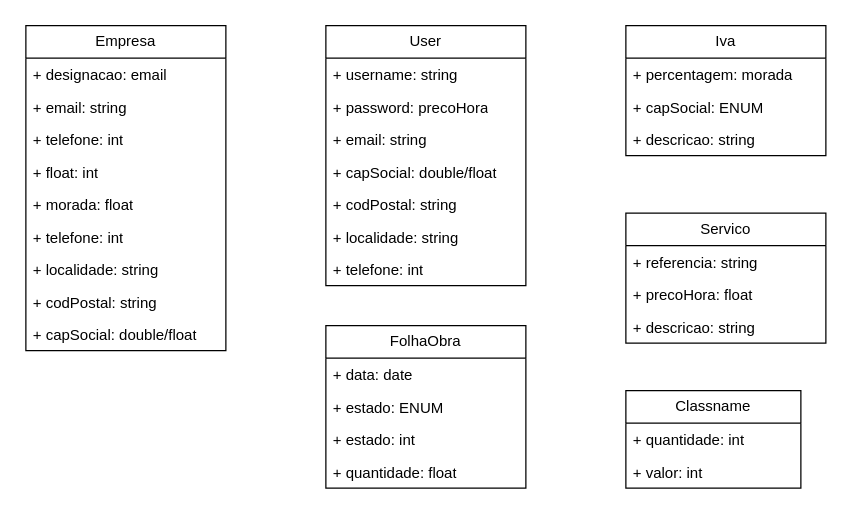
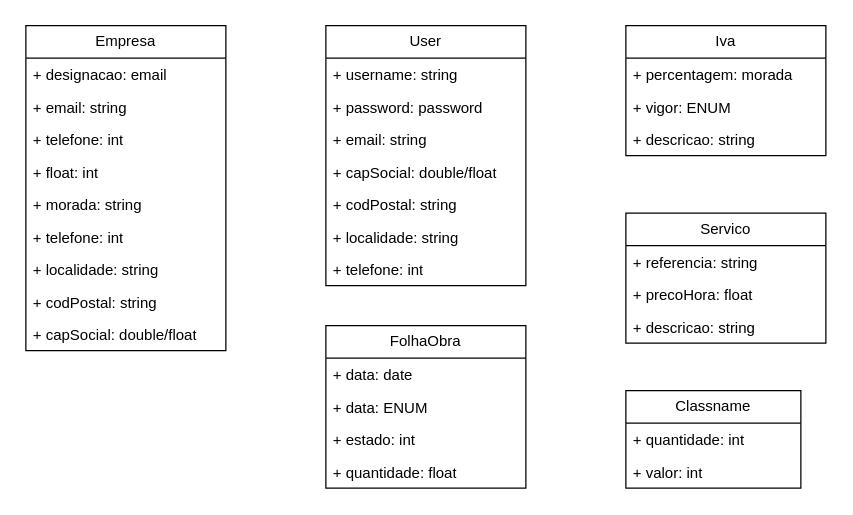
  <mxCell id="0" />
  <mxCell id="1" parent="0" />
  <mxCell id="2" value="Empresa" style="swimlane;fontStyle=0;childLayout=stackLayout;horizontal=1;startSize=26;fillColor=none;horizontalStack=0;resizeParent=1;resizeParentMax=0;resizeLast=0;collapsible=1;marginBottom=0;whiteSpace=wrap;html=1;resizable=1;resizeHeight=1;resizeWidth=1;" parent="1" vertex="1"><mxGeometry x="20" y="20" width="160" height="260" as="geometry"><mxRectangle x="350" y="250" width="100" height="30" as="alternateBounds" /></mxGeometry></mxCell>
  <mxCell id="3" value="+ designacao: email" style="text;strokeColor=none;fillColor=none;align=left;verticalAlign=top;spacingLeft=4;spacingRight=4;overflow=hidden;rotatable=0;points=[[0,0.5],[1,0.5]];portConstraint=eastwest;whiteSpace=wrap;html=1;" parent="2" vertex="1"><mxGeometry y="26" width="160" height="26" as="geometry" /></mxCell>
  <mxCell id="4" value="+ email: string" style="text;strokeColor=none;fillColor=none;align=left;verticalAlign=top;spacingLeft=4;spacingRight=4;overflow=hidden;rotatable=0;points=[[0,0.5],[1,0.5]];portConstraint=eastwest;whiteSpace=wrap;html=1;" parent="2" vertex="1"><mxGeometry y="52" width="160" height="26" as="geometry" /></mxCell>
  <mxCell id="5" value="+ telefone: int" style="text;strokeColor=none;fillColor=none;align=left;verticalAlign=top;spacingLeft=4;spacingRight=4;overflow=hidden;rotatable=0;points=[[0,0.5],[1,0.5]];portConstraint=eastwest;whiteSpace=wrap;html=1;" parent="2" vertex="1"><mxGeometry y="78" width="160" height="26" as="geometry" /></mxCell>
  <mxCell id="6" value="+ float: int" style="text;strokeColor=none;fillColor=none;align=left;verticalAlign=top;spacingLeft=4;spacingRight=4;overflow=hidden;rotatable=0;points=[[0,0.5],[1,0.5]];portConstraint=eastwest;whiteSpace=wrap;html=1;" parent="2" vertex="1"><mxGeometry y="104" width="160" height="26" as="geometry" /></mxCell>
- <mxCell id="7" value="+ morada: float&lt;br&gt;" style="text;strokeColor=none;fillColor=none;align=left;verticalAlign=top;spacingLeft=4;spacingRight=4;overflow=hidden;rotatable=0;points=[[0,0.5],[1,0.5]];portConstraint=eastwest;whiteSpace=wrap;html=1;" parent="2" vertex="1"><mxGeometry y="130" width="160" height="26" as="geometry" /></mxCell>
+ <mxCell id="7" value="+ morada: string&lt;br&gt;" style="text;strokeColor=none;fillColor=none;align=left;verticalAlign=top;spacingLeft=4;spacingRight=4;overflow=hidden;rotatable=0;points=[[0,0.5],[1,0.5]];portConstraint=eastwest;whiteSpace=wrap;html=1;" parent="2" vertex="1"><mxGeometry y="130" width="160" height="26" as="geometry" /></mxCell>
  <mxCell id="8" value="+ telefone: int" style="text;strokeColor=none;fillColor=none;align=left;verticalAlign=top;spacingLeft=4;spacingRight=4;overflow=hidden;rotatable=0;points=[[0,0.5],[1,0.5]];portConstraint=eastwest;whiteSpace=wrap;html=1;" parent="2" vertex="1"><mxGeometry y="156" width="160" height="26" as="geometry" /></mxCell>
  <mxCell id="9" value="+ localidade: string" style="text;strokeColor=none;fillColor=none;align=left;verticalAlign=top;spacingLeft=4;spacingRight=4;overflow=hidden;rotatable=0;points=[[0,0.5],[1,0.5]];portConstraint=eastwest;whiteSpace=wrap;html=1;" parent="2" vertex="1"><mxGeometry y="182" width="160" height="26" as="geometry" /></mxCell>
  <mxCell id="10" value="+ codPostal: string" style="text;strokeColor=none;fillColor=none;align=left;verticalAlign=top;spacingLeft=4;spacingRight=4;overflow=hidden;rotatable=0;points=[[0,0.5],[1,0.5]];portConstraint=eastwest;whiteSpace=wrap;html=1;" parent="2" vertex="1"><mxGeometry y="208" width="160" height="26" as="geometry" /></mxCell>
  <mxCell id="11" value="+ capSocial: double/float" style="text;strokeColor=none;fillColor=none;align=left;verticalAlign=top;spacingLeft=4;spacingRight=4;overflow=hidden;rotatable=0;points=[[0,0.5],[1,0.5]];portConstraint=eastwest;whiteSpace=wrap;html=1;" parent="2" vertex="1"><mxGeometry y="234" width="160" height="26" as="geometry" /></mxCell>
  <mxCell id="12" value="User" style="swimlane;fontStyle=0;childLayout=stackLayout;horizontal=1;startSize=26;fillColor=none;horizontalStack=0;resizeParent=1;resizeParentMax=0;resizeLast=0;collapsible=1;marginBottom=0;whiteSpace=wrap;html=1;resizeWidth=1;resizeHeight=1;" parent="1" vertex="1"><mxGeometry x="260" y="20" width="160" height="208" as="geometry" /></mxCell>
  <mxCell id="13" value="+ username: string" style="text;strokeColor=none;fillColor=none;align=left;verticalAlign=top;spacingLeft=4;spacingRight=4;overflow=hidden;rotatable=0;points=[[0,0.5],[1,0.5]];portConstraint=eastwest;whiteSpace=wrap;html=1;" parent="12" vertex="1"><mxGeometry y="26" width="160" height="26" as="geometry" /></mxCell>
- <mxCell id="14" value="+ password: precoHora" style="text;strokeColor=none;fillColor=none;align=left;verticalAlign=top;spacingLeft=4;spacingRight=4;overflow=hidden;rotatable=0;points=[[0,0.5],[1,0.5]];portConstraint=eastwest;whiteSpace=wrap;html=1;" parent="12" vertex="1"><mxGeometry y="52" width="160" height="26" as="geometry" /></mxCell>
+ <mxCell id="14" value="+ password: password" style="text;strokeColor=none;fillColor=none;align=left;verticalAlign=top;spacingLeft=4;spacingRight=4;overflow=hidden;rotatable=0;points=[[0,0.5],[1,0.5]];portConstraint=eastwest;whiteSpace=wrap;html=1;" parent="12" vertex="1"><mxGeometry y="52" width="160" height="26" as="geometry" /></mxCell>
  <mxCell id="15" value="+ email: string" style="text;strokeColor=none;fillColor=none;align=left;verticalAlign=top;spacingLeft=4;spacingRight=4;overflow=hidden;rotatable=0;points=[[0,0.5],[1,0.5]];portConstraint=eastwest;whiteSpace=wrap;html=1;" parent="12" vertex="1"><mxGeometry y="78" width="160" height="26" as="geometry" /></mxCell>
  <mxCell id="16" value="+ capSocial: double/float" style="text;strokeColor=none;fillColor=none;align=left;verticalAlign=top;spacingLeft=4;spacingRight=4;overflow=hidden;rotatable=0;points=[[0,0.5],[1,0.5]];portConstraint=eastwest;whiteSpace=wrap;html=1;" parent="12" vertex="1"><mxGeometry y="104" width="160" height="26" as="geometry" /></mxCell>
  <mxCell id="17" value="+ codPostal: string" style="text;strokeColor=none;fillColor=none;align=left;verticalAlign=top;spacingLeft=4;spacingRight=4;overflow=hidden;rotatable=0;points=[[0,0.5],[1,0.5]];portConstraint=eastwest;whiteSpace=wrap;html=1;" parent="12" vertex="1"><mxGeometry y="130" width="160" height="26" as="geometry" /></mxCell>
  <mxCell id="18" value="+ localidade: string" style="text;strokeColor=none;fillColor=none;align=left;verticalAlign=top;spacingLeft=4;spacingRight=4;overflow=hidden;rotatable=0;points=[[0,0.5],[1,0.5]];portConstraint=eastwest;whiteSpace=wrap;html=1;" parent="12" vertex="1"><mxGeometry y="156" width="160" height="26" as="geometry" /></mxCell>
  <mxCell id="19" value="+ telefone: int" style="text;strokeColor=none;fillColor=none;align=left;verticalAlign=top;spacingLeft=4;spacingRight=4;overflow=hidden;rotatable=0;points=[[0,0.5],[1,0.5]];portConstraint=eastwest;whiteSpace=wrap;html=1;" parent="12" vertex="1"><mxGeometry y="182" width="160" height="26" as="geometry" /></mxCell>
  <mxCell id="20" value="Iva" style="swimlane;fontStyle=0;childLayout=stackLayout;horizontal=1;startSize=26;fillColor=none;horizontalStack=0;resizeParent=1;resizeParentMax=0;resizeLast=0;collapsible=1;marginBottom=0;whiteSpace=wrap;html=1;" parent="1" vertex="1"><mxGeometry x="500" y="20" width="160" height="104" as="geometry" /></mxCell>
  <mxCell id="21" value="+ percentagem: morada" style="text;strokeColor=none;fillColor=none;align=left;verticalAlign=top;spacingLeft=4;spacingRight=4;overflow=hidden;rotatable=0;points=[[0,0.5],[1,0.5]];portConstraint=eastwest;whiteSpace=wrap;html=1;" parent="20" vertex="1"><mxGeometry y="26" width="160" height="26" as="geometry" /></mxCell>
- <mxCell id="22" value="+ capSocial: ENUM" style="text;strokeColor=none;fillColor=none;align=left;verticalAlign=top;spacingLeft=4;spacingRight=4;overflow=hidden;rotatable=0;points=[[0,0.5],[1,0.5]];portConstraint=eastwest;whiteSpace=wrap;html=1;" parent="20" vertex="1"><mxGeometry y="52" width="160" height="26" as="geometry" /></mxCell>
+ <mxCell id="22" value="+ vigor: ENUM" style="text;strokeColor=none;fillColor=none;align=left;verticalAlign=top;spacingLeft=4;spacingRight=4;overflow=hidden;rotatable=0;points=[[0,0.5],[1,0.5]];portConstraint=eastwest;whiteSpace=wrap;html=1;" parent="20" vertex="1"><mxGeometry y="52" width="160" height="26" as="geometry" /></mxCell>
  <mxCell id="23" value="+ descricao: string" style="text;strokeColor=none;fillColor=none;align=left;verticalAlign=top;spacingLeft=4;spacingRight=4;overflow=hidden;rotatable=0;points=[[0,0.5],[1,0.5]];portConstraint=eastwest;whiteSpace=wrap;html=1;" parent="20" vertex="1"><mxGeometry y="78" width="160" height="26" as="geometry" /></mxCell>
  <mxCell id="24" value="Servico" style="swimlane;fontStyle=0;childLayout=stackLayout;horizontal=1;startSize=26;fillColor=none;horizontalStack=0;resizeParent=1;resizeParentMax=0;resizeLast=0;collapsible=1;marginBottom=0;whiteSpace=wrap;html=1;" parent="1" vertex="1"><mxGeometry x="500" y="170" width="160" height="104" as="geometry" /></mxCell>
  <mxCell id="25" value="+ referencia: string" style="text;strokeColor=none;fillColor=none;align=left;verticalAlign=top;spacingLeft=4;spacingRight=4;overflow=hidden;rotatable=0;points=[[0,0.5],[1,0.5]];portConstraint=eastwest;whiteSpace=wrap;html=1;" parent="24" vertex="1"><mxGeometry y="26" width="160" height="26" as="geometry" /></mxCell>
  <mxCell id="26" value="+ precoHora: float" style="text;strokeColor=none;fillColor=none;align=left;verticalAlign=top;spacingLeft=4;spacingRight=4;overflow=hidden;rotatable=0;points=[[0,0.5],[1,0.5]];portConstraint=eastwest;whiteSpace=wrap;html=1;" parent="24" vertex="1"><mxGeometry y="52" width="160" height="26" as="geometry" /></mxCell>
  <mxCell id="27" value="+ descricao: string" style="text;strokeColor=none;fillColor=none;align=left;verticalAlign=top;spacingLeft=4;spacingRight=4;overflow=hidden;rotatable=0;points=[[0,0.5],[1,0.5]];portConstraint=eastwest;whiteSpace=wrap;html=1;" parent="24" vertex="1"><mxGeometry y="78" width="160" height="26" as="geometry" /></mxCell>
  <mxCell id="28" value="FolhaObra" style="swimlane;fontStyle=0;childLayout=stackLayout;horizontal=1;startSize=26;fillColor=none;horizontalStack=0;resizeParent=1;resizeParentMax=0;resizeLast=0;collapsible=1;marginBottom=0;whiteSpace=wrap;html=1;" parent="1" vertex="1"><mxGeometry x="260" y="260" width="160" height="130" as="geometry" /></mxCell>
  <mxCell id="29" value="+ data: date" style="text;strokeColor=none;fillColor=none;align=left;verticalAlign=top;spacingLeft=4;spacingRight=4;overflow=hidden;rotatable=0;points=[[0,0.5],[1,0.5]];portConstraint=eastwest;whiteSpace=wrap;html=1;" parent="28" vertex="1"><mxGeometry y="26" width="160" height="26" as="geometry" /></mxCell>
- <mxCell id="30" value="+ estado: ENUM" style="text;strokeColor=none;fillColor=none;align=left;verticalAlign=top;spacingLeft=4;spacingRight=4;overflow=hidden;rotatable=0;points=[[0,0.5],[1,0.5]];portConstraint=eastwest;whiteSpace=wrap;html=1;" parent="28" vertex="1"><mxGeometry y="52" width="160" height="26" as="geometry" /></mxCell>
+ <mxCell id="30" value="+ data: ENUM" style="text;strokeColor=none;fillColor=none;align=left;verticalAlign=top;spacingLeft=4;spacingRight=4;overflow=hidden;rotatable=0;points=[[0,0.5],[1,0.5]];portConstraint=eastwest;whiteSpace=wrap;html=1;" parent="28" vertex="1"><mxGeometry y="52" width="160" height="26" as="geometry" /></mxCell>
  <mxCell id="31" value="+ estado: int" style="text;strokeColor=none;fillColor=none;align=left;verticalAlign=top;spacingLeft=4;spacingRight=4;overflow=hidden;rotatable=0;points=[[0,0.5],[1,0.5]];portConstraint=eastwest;whiteSpace=wrap;html=1;" parent="28" vertex="1"><mxGeometry y="78" width="160" height="26" as="geometry" /></mxCell>
  <mxCell id="32" value="+ quantidade: float" style="text;strokeColor=none;fillColor=none;align=left;verticalAlign=top;spacingLeft=4;spacingRight=4;overflow=hidden;rotatable=0;points=[[0,0.5],[1,0.5]];portConstraint=eastwest;whiteSpace=wrap;html=1;" parent="28" vertex="1"><mxGeometry y="104" width="160" height="26" as="geometry" /></mxCell>
  <mxCell id="33" value="Classname" style="swimlane;fontStyle=0;childLayout=stackLayout;horizontal=1;startSize=26;fillColor=none;horizontalStack=0;resizeParent=1;resizeParentMax=0;resizeLast=0;collapsible=1;marginBottom=0;whiteSpace=wrap;html=1;" parent="1" vertex="1"><mxGeometry x="500" y="312" width="140" height="78" as="geometry" /></mxCell>
  <mxCell id="34" value="+ quantidade: int" style="text;strokeColor=none;fillColor=none;align=left;verticalAlign=top;spacingLeft=4;spacingRight=4;overflow=hidden;rotatable=0;points=[[0,0.5],[1,0.5]];portConstraint=eastwest;whiteSpace=wrap;html=1;" parent="33" vertex="1"><mxGeometry y="26" width="140" height="26" as="geometry" /></mxCell>
  <mxCell id="35" value="+ valor: int" style="text;strokeColor=none;fillColor=none;align=left;verticalAlign=top;spacingLeft=4;spacingRight=4;overflow=hidden;rotatable=0;points=[[0,0.5],[1,0.5]];portConstraint=eastwest;whiteSpace=wrap;html=1;" parent="33" vertex="1"><mxGeometry y="52" width="140" height="26" as="geometry" /></mxCell>
